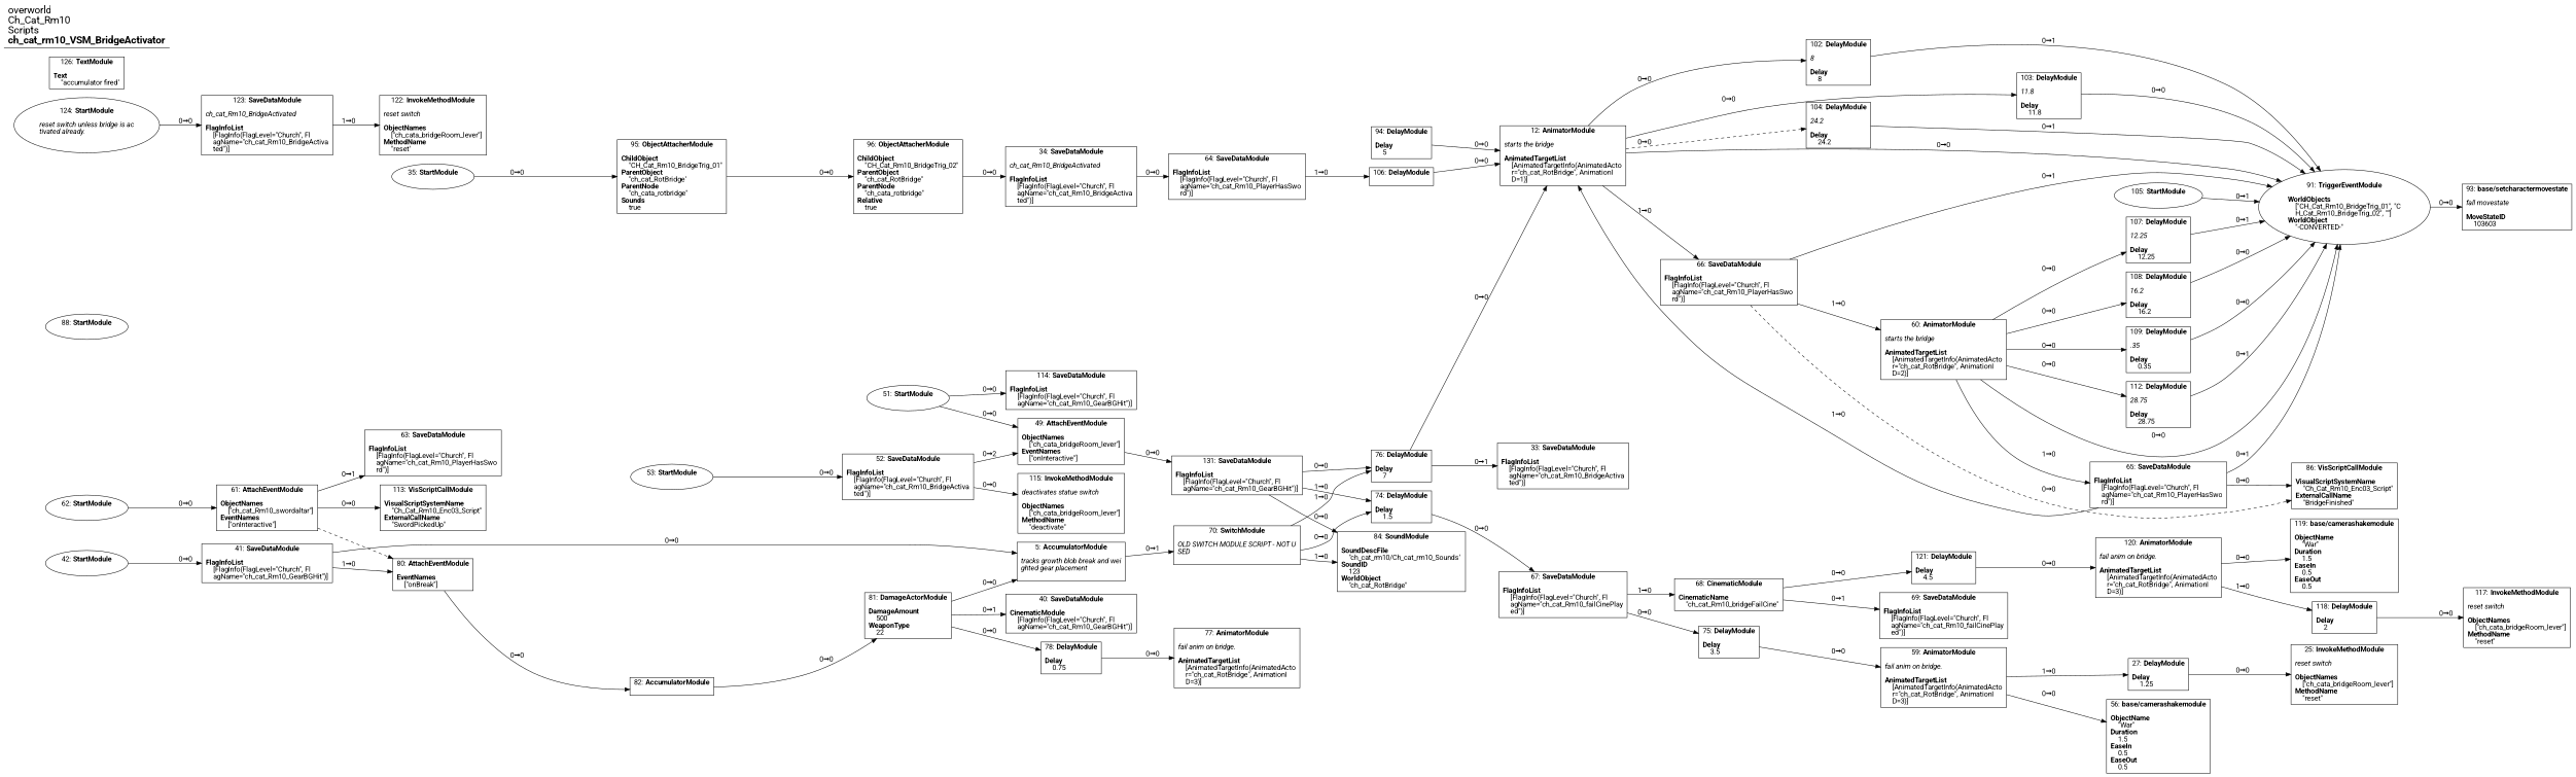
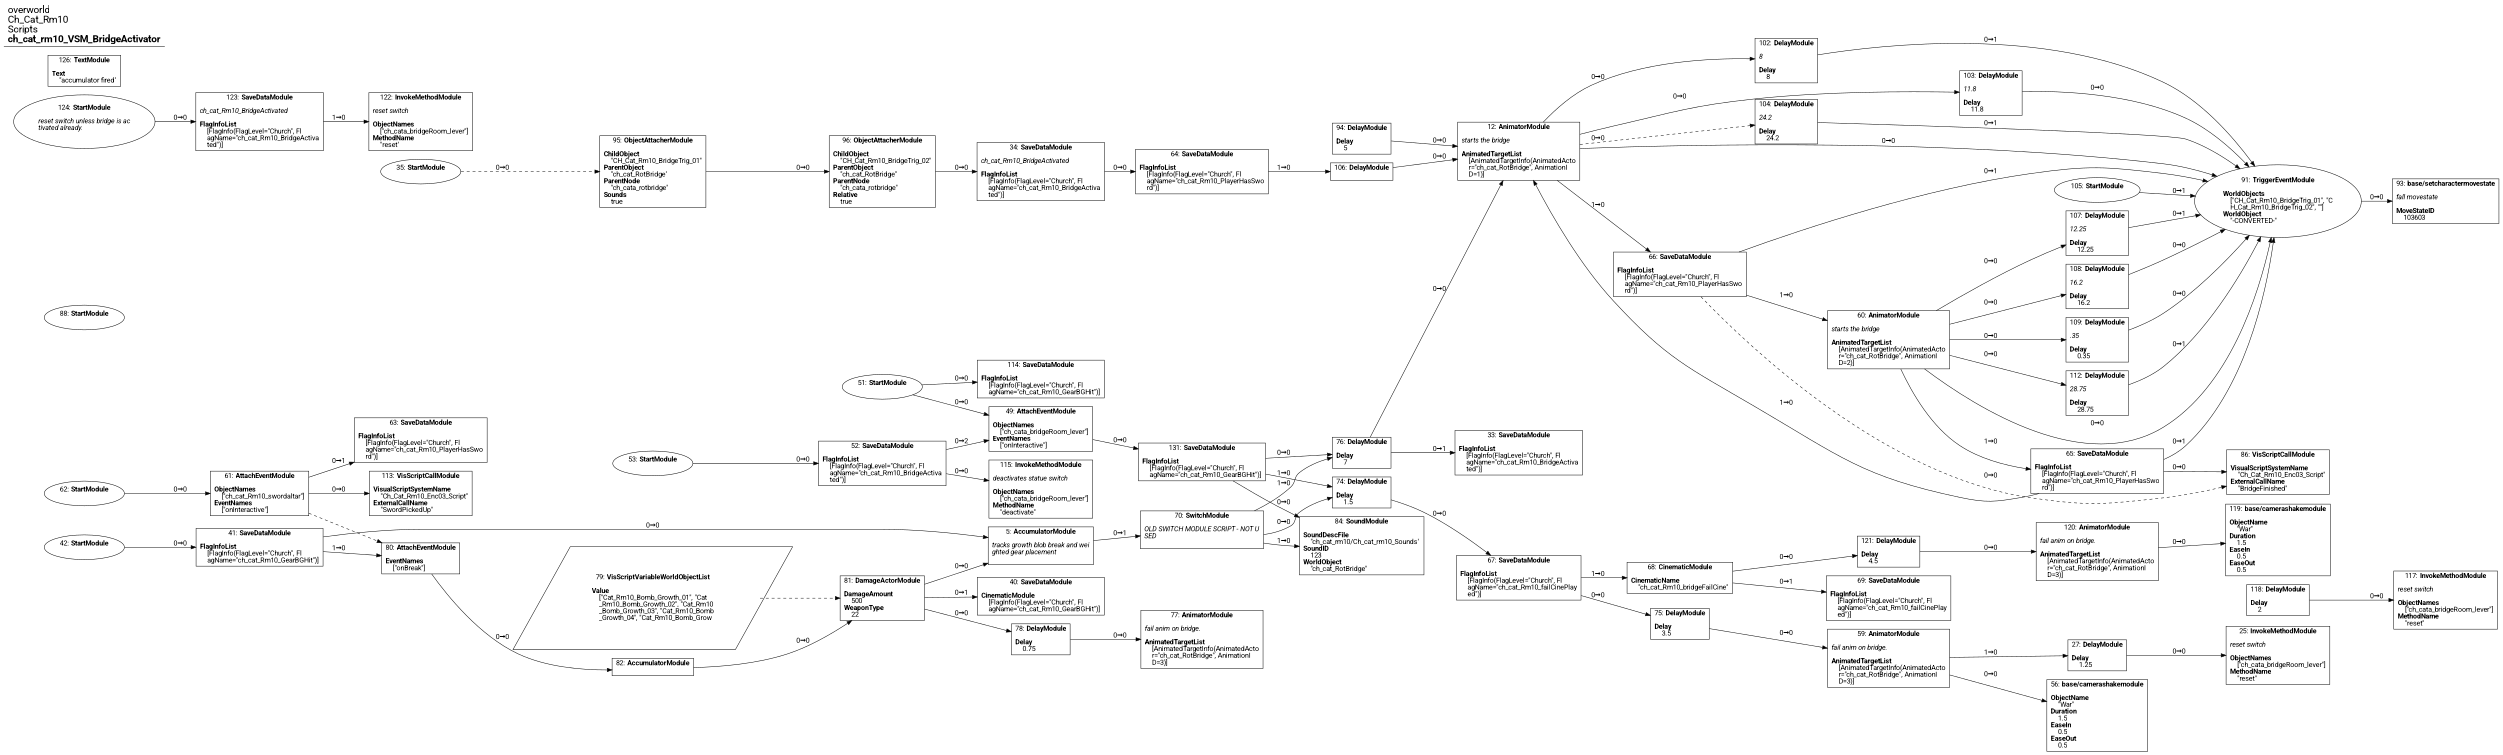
  digraph {
    fontname=Roboto
    rankdir=LR
    splines=spline
    node [fontname=Roboto shape=box]
    edge [fontname=Roboto]
    n1 [label=<5: <b>AccumulatorModule</b><br/><br/><i>tracks growth blob break and wei<br align="left"/>ghted gear placement<br align="left"/></i><br align="left"/>>]
    n2 [label=<70: <b>SwitchModule</b><br/><br/><i>OLD SWITCH MODULE SCRIPT - NOT U<br align="left"/>SED<br align="left"/></i><br align="left"/>>]
    n3 [label=<74: <b>DelayModule</b><br/><br/><b>Delay</b><br align="left"/>    1.5<br align="left"/>>]
    n4 [label=<84: <b>SoundModule</b><br/><br/><b>SoundDescFile</b><br align="left"/>    &quot;ch_cat_rm10/Ch_cat_rm10_Sounds&quot;<br align="left"/><b>SoundID</b><br align="left"/>    123<br align="left"/><b>WorldObject</b><br align="left"/>    &quot;ch_cat_RotBridge&quot;<br align="left"/>>]
    n5 [label=<76: <b>DelayModule</b><br/><br/><b>Delay</b><br align="left"/>    7<br align="left"/>>]
    n6 [label=<67: <b>SaveDataModule</b><br/><br/><b>FlagInfoList</b><br align="left"/>    [FlagInfo(FlagLevel=&quot;Church&quot;, Fl<br align="left"/>    agName=&quot;ch_cat_Rm10_failCinePlay<br align="left"/>    ed&quot;)]<br align="left"/>>]
    n7 [label=<12: <b>AnimatorModule</b><br/><br/><i>starts the bridge<br align="left"/></i><br align="left"/><b>AnimatedTargetList</b><br align="left"/>    [AnimatedTargetInfo(AnimatedActo<br align="left"/>    r=&quot;ch_cat_RotBridge&quot;, AnimationI<br align="left"/>    D=1)]<br align="left"/>>]
    n8 [label=<33: <b>SaveDataModule</b><br/><br/><b>FlagInfoList</b><br align="left"/>    [FlagInfo(FlagLevel=&quot;Church&quot;, Fl<br align="left"/>    agName=&quot;ch_cat_Rm10_BridgeActiva<br align="left"/>    ted&quot;)]<br align="left"/>>]
    n9 [label=<66: <b>SaveDataModule</b><br/><br/><b>FlagInfoList</b><br align="left"/>    [FlagInfo(FlagLevel=&quot;Church&quot;, Fl<br align="left"/>    agName=&quot;ch_cat_Rm10_PlayerHasSwo<br align="left"/>    rd&quot;)]<br align="left"/>>]
    n10 [label=<102: <b>DelayModule</b><br/><br/><i>8<br align="left"/></i><br align="left"/><b>Delay</b><br align="left"/>    8<br align="left"/>>]
    n11 [label=<103: <b>DelayModule</b><br/><br/><i>11.8<br align="left"/></i><br align="left"/><b>Delay</b><br align="left"/>    11.8<br align="left"/>>]
    n12 [label=<104: <b>DelayModule</b><br/><br/><i>24.2<br align="left"/></i><br align="left"/><b>Delay</b><br align="left"/>    24.2<br align="left"/>>]
    n13 [label=<91: <b>TriggerEventModule</b><br/><br/><b>WorldObjects</b><br align="left"/>    [&quot;CH_Cat_Rm10_BridgeTrig_01&quot;, &quot;C<br align="left"/>    H_Cat_Rm10_BridgeTrig_02&quot;, &quot;&quot;]<br align="left"/><b>WorldObject</b><br align="left"/>    &quot;-CONVERTED-&quot;<br align="left"/>> shape=oval]
    n14 [label=<60: <b>AnimatorModule</b><br/><br/><i>starts the bridge<br align="left"/></i><br align="left"/><b>AnimatedTargetList</b><br align="left"/>    [AnimatedTargetInfo(AnimatedActo<br align="left"/>    r=&quot;ch_cat_RotBridge&quot;, AnimationI<br align="left"/>    D=2)]<br align="left"/>>]
    n15 [label=<86: <b>VisScriptCallModule</b><br/><br/><b>VisualScriptSystemName</b><br align="left"/>    &quot;Ch_Cat_Rm10_Enc03_Script&quot;<br align="left"/><b>ExternalCallName</b><br align="left"/>    &quot;BridgeFinished&quot;<br align="left"/>>]
    n16 [label=<93: <b>base/setcharactermovestate</b><br/><br/><i>fall movestate<br align="left"/></i><br align="left"/><b>MoveStateID</b><br align="left"/>    103603<br align="left"/>>]
    n17 [label=<65: <b>SaveDataModule</b><br/><br/><b>FlagInfoList</b><br align="left"/>    [FlagInfo(FlagLevel=&quot;Church&quot;, Fl<br align="left"/>    agName=&quot;ch_cat_Rm10_PlayerHasSwo<br align="left"/>    rd&quot;)]<br align="left"/>>]
    n18 [label=<107: <b>DelayModule</b><br/><br/><i>12.25<br align="left"/></i><br align="left"/><b>Delay</b><br align="left"/>    12.25<br align="left"/>>]
    n19 [label=<108: <b>DelayModule</b><br/><br/><i>16.2<br align="left"/></i><br align="left"/><b>Delay</b><br align="left"/>    16.2<br align="left"/>>]
    n20 [label=<109: <b>DelayModule</b><br/><br/><i>.35<br align="left"/></i><br align="left"/><b>Delay</b><br align="left"/>    0.35<br align="left"/>>]
    n21 [label=<112: <b>DelayModule</b><br/><br/><i>28.75<br align="left"/></i><br align="left"/><b>Delay</b><br align="left"/>    28.75<br align="left"/>>]
    n22 [label=<25: <b>InvokeMethodModule</b><br/><br/><i>reset switch<br align="left"/></i><br align="left"/><b>ObjectNames</b><br align="left"/>    [&quot;ch_cata_bridgeRoom_lever&quot;]<br align="left"/><b>MethodName</b><br align="left"/>    &quot;reset&quot;<br align="left"/>>]
    n23 [label=<27: <b>DelayModule</b><br/><br/><b>Delay</b><br align="left"/>    1.25<br align="left"/>>]
    n24 [label=<34: <b>SaveDataModule</b><br/><br/><i>ch_cat_Rm10_BridgeActivated<br align="left"/></i><br align="left"/><b>FlagInfoList</b><br align="left"/>    [FlagInfo(FlagLevel=&quot;Church&quot;, Fl<br align="left"/>    agName=&quot;ch_cat_Rm10_BridgeActiva<br align="left"/>    ted&quot;)]<br align="left"/>>]
    n25 [label=<64: <b>SaveDataModule</b><br/><br/><b>FlagInfoList</b><br align="left"/>    [FlagInfo(FlagLevel=&quot;Church&quot;, Fl<br align="left"/>    agName=&quot;ch_cat_Rm10_PlayerHasSwo<br align="left"/>    rd&quot;)]<br align="left"/>>]
    n26 [label=<106: <b>DelayModule</b><br/><br/>>]
    n27 [label=<35: <b>StartModule</b><br/><br/>> shape=oval]
    n28 [label=<95: <b>ObjectAttacherModule</b><br/><br/><b>ChildObject</b><br align="left"/>    &quot;CH_Cat_Rm10_BridgeTrig_01&quot;<br align="left"/><b>ParentObject</b><br align="left"/>    &quot;ch_cat_RotBridge&quot;<br align="left"/><b>ParentNode</b><br align="left"/>    &quot;ch_cata_rotbridge&quot;<br align="left"/><b>Sounds</b><br align="left"/>    true<br align="left"/>>]
    n29 [label=<96: <b>ObjectAttacherModule</b><br/><br/><b>ChildObject</b><br align="left"/>    &quot;CH_Cat_Rm10_BridgeTrig_02&quot;<br align="left"/><b>ParentObject</b><br align="left"/>    &quot;ch_cat_RotBridge&quot;<br align="left"/><b>ParentNode</b><br align="left"/>    &quot;ch_cata_rotbridge&quot;<br align="left"/><b>Relative</b><br align="left"/>    true<br align="left"/>>]
    n30 [label=<40: <b>SaveDataModule</b><br/><br/><b>CinematicModule</b><br align="left"/>    [FlagInfo(FlagLevel=&quot;Church&quot;, Fl<br align="left"/>    agName=&quot;ch_cat_Rm10_GearBGHit&quot;)]<br align="left"/>>]
    n31 [label=<41: <b>SaveDataModule</b><br/><br/><b>FlagInfoList</b><br align="left"/>    [FlagInfo(FlagLevel=&quot;Church&quot;, Fl<br align="left"/>    agName=&quot;ch_cat_Rm10_GearBGHit&quot;)]<br align="left"/>>]
    n32 [label=<80: <b>AttachEventModule</b><br/><br/><b>EventNames</b><br align="left"/>    [&quot;onBreak&quot;]<br align="left"/>>]
    n33 [label=<82: <b>AccumulatorModule</b><br/><br/>>]
    n34 [label=<81: <b>DamageActorModule</b><br/><br/><b>DamageAmount</b><br align="left"/>    500<br align="left"/><b>WeaponType</b><br align="left"/>    22<br align="left"/>>]
    n35 [label=<42: <b>StartModule</b><br/><br/>> shape=oval]
    n36 [label=<49: <b>AttachEventModule</b><br/><br/><b>ObjectNames</b><br align="left"/>    [&quot;ch_cata_bridgeRoom_lever&quot;]<br align="left"/><b>EventNames</b><br align="left"/>    [&quot;onInteractive&quot;]<br align="left"/>>]
    n37 [label=<131: <b>SaveDataModule</b><br/><br/><b>FlagInfoList</b><br align="left"/>    [FlagInfo(FlagLevel=&quot;Church&quot;, Fl<br align="left"/>    agName=&quot;ch_cat_Rm10_GearBGHit&quot;)]<br align="left"/>>]
    n38 [label=<51: <b>StartModule</b><br/><br/>> shape=oval]
    n39 [label=<114: <b>SaveDataModule</b><br/><br/><b>FlagInfoList</b><br align="left"/>    [FlagInfo(FlagLevel=&quot;Church&quot;, Fl<br align="left"/>    agName=&quot;ch_cat_Rm10_GearBGHit&quot;)]<br align="left"/>>]
    n40 [label=<52: <b>SaveDataModule</b><br/><br/><b>FlagInfoList</b><br align="left"/>    [FlagInfo(FlagLevel=&quot;Church&quot;, Fl<br align="left"/>    agName=&quot;ch_cat_Rm10_BridgeActiva<br align="left"/>    ted&quot;)]<br align="left"/>>]
    n41 [label=<115: <b>InvokeMethodModule</b><br/><br/><i>deactivates statue switch<br align="left"/></i><br align="left"/><b>ObjectNames</b><br align="left"/>    [&quot;ch_cata_bridgeRoom_lever&quot;]<br align="left"/><b>MethodName</b><br align="left"/>    &quot;deactivate&quot;<br align="left"/>>]
    n42 [label=<53: <b>StartModule</b><br/><br/>> shape=oval]
    n43 [label=<56: <b>base/camerashakemodule</b><br/><br/><b>ObjectName</b><br align="left"/>    &quot;War&quot;<br align="left"/><b>Duration</b><br align="left"/>    1.5<br align="left"/><b>EaseIn</b><br align="left"/>    0.5<br align="left"/><b>EaseOut</b><br align="left"/>    0.5<br align="left"/>>]
    n44 [label=<59: <b>AnimatorModule</b><br/><br/><i>fail anim on bridge.<br align="left"/></i><br align="left"/><b>AnimatedTargetList</b><br align="left"/>    [AnimatedTargetInfo(AnimatedActo<br align="left"/>    r=&quot;ch_cat_RotBridge&quot;, AnimationI<br align="left"/>    D=3)]<br align="left"/>>]
    n45 [label=<61: <b>AttachEventModule</b><br/><br/><b>ObjectNames</b><br align="left"/>    [&quot;ch_cat_Rm10_swordaltar&quot;]<br align="left"/><b>EventNames</b><br align="left"/>    [&quot;onInteractive&quot;]<br align="left"/>>]
    n46 [label=<63: <b>SaveDataModule</b><br/><br/><b>FlagInfoList</b><br align="left"/>    [FlagInfo(FlagLevel=&quot;Church&quot;, Fl<br align="left"/>    agName=&quot;ch_cat_Rm10_PlayerHasSwo<br align="left"/>    rd&quot;)]<br align="left"/>>]
    n47 [label=<113: <b>VisScriptCallModule</b><br/><br/><b>VisualScriptSystemName</b><br align="left"/>    &quot;Ch_Cat_Rm10_Enc03_Script&quot;<br align="left"/><b>ExternalCallName</b><br align="left"/>    &quot;SwordPickedUp&quot;<br align="left"/>>]
    n48 [label=<62: <b>StartModule</b><br/><br/>> shape=oval]
    n49 [label=<68: <b>CinematicModule</b><br/><br/><b>CinematicName</b><br align="left"/>    &quot;ch_cat_Rm10_bridgeFailCine&quot;<br align="left"/>>]
    n50 [label=<75: <b>DelayModule</b><br/><br/><b>Delay</b><br align="left"/>    3.5<br align="left"/>>]
    n51 [label=<69: <b>SaveDataModule</b><br/><br/><b>FlagInfoList</b><br align="left"/>    [FlagInfo(FlagLevel=&quot;Church&quot;, Fl<br align="left"/>    agName=&quot;ch_cat_Rm10_failCinePlay<br align="left"/>    ed&quot;)]<br align="left"/>>]
    n52 [label=<121: <b>DelayModule</b><br/><br/><b>Delay</b><br align="left"/>    4.5<br align="left"/>>]
    n53 [label=<120: <b>AnimatorModule</b><br/><br/><i>fail anim on bridge.<br align="left"/></i><br align="left"/><b>AnimatedTargetList</b><br align="left"/>    [AnimatedTargetInfo(AnimatedActo<br align="left"/>    r=&quot;ch_cat_RotBridge&quot;, AnimationI<br align="left"/>    D=3)]<br align="left"/>>]
    n54 [label=<118: <b>DelayModule</b><br/><br/><b>Delay</b><br align="left"/>    2<br align="left"/>>]
    n55 [label=<119: <b>base/camerashakemodule</b><br/><br/><b>ObjectName</b><br align="left"/>    &quot;War&quot;<br align="left"/><b>Duration</b><br align="left"/>    1.5<br align="left"/><b>EaseIn</b><br align="left"/>    0.5<br align="left"/><b>EaseOut</b><br align="left"/>    0.5<br align="left"/>>]
    n56 [label=<77: <b>AnimatorModule</b><br/><br/><i>fail anim on bridge.<br align="left"/></i><br align="left"/><b>AnimatedTargetList</b><br align="left"/>    [AnimatedTargetInfo(AnimatedActo<br align="left"/>    r=&quot;ch_cat_RotBridge&quot;, AnimationI<br align="left"/>    D=3)]<br align="left"/>>]
    n57 [label=<78: <b>DelayModule</b><br/><br/><b>Delay</b><br align="left"/>    0.75<br align="left"/>>]
+   n58 [label=<79: <b>VisScriptVariableWorldObjectList</b><br/><br/><b>Value</b><br align="left"/>    [&quot;Cat_Rm10_Bomb_Growth_01&quot;, &quot;Cat<br align="left"/>    _Rm10_Bomb_Growth_02&quot;, &quot;Cat_Rm10<br align="left"/>    _Bomb_Growth_03&quot;, &quot;Cat_Rm10_Bomb<br align="left"/>    _Growth_04&quot;, &quot;Cat_Rm10_Bomb_Grow<br align="left"/>> shape=parallelogram]
    n59 [label=<88: <b>StartModule</b><br/><br/>> shape=oval]
    n60 [label=<94: <b>DelayModule</b><br/><br/><b>Delay</b><br align="left"/>    5<br align="left"/>>]
    n61 [label=<105: <b>StartModule</b><br/><br/>> shape=oval]
    n62 [label=<117: <b>InvokeMethodModule</b><br/><br/><i>reset switch<br align="left"/></i><br align="left"/><b>ObjectNames</b><br align="left"/>    [&quot;ch_cata_bridgeRoom_lever&quot;]<br align="left"/><b>MethodName</b><br align="left"/>    &quot;reset&quot;<br align="left"/>>]
    n63 [label=<122: <b>InvokeMethodModule</b><br/><br/><i>reset switch<br align="left"/></i><br align="left"/><b>ObjectNames</b><br align="left"/>    [&quot;ch_cata_bridgeRoom_lever&quot;]<br align="left"/><b>MethodName</b><br align="left"/>    &quot;reset&quot;<br align="left"/>>]
    n64 [label=<123: <b>SaveDataModule</b><br/><br/><i>ch_cat_Rm10_BridgeActivated<br align="left"/></i><br align="left"/><b>FlagInfoList</b><br align="left"/>    [FlagInfo(FlagLevel=&quot;Church&quot;, Fl<br align="left"/>    agName=&quot;ch_cat_Rm10_BridgeActiva<br align="left"/>    ted&quot;)]<br align="left"/>>]
    n65 [label=<124: <b>StartModule</b><br/><br/><i>reset switch unless bridge is ac<br align="left"/>tivated already.<br align="left"/></i><br align="left"/>> shape=oval]
    n66 [label=<126: <b>TextModule</b><br/><br/><b>Text</b><br align="left"/>    &quot;accumulator fired&quot;<br align="left"/>>]
    n67 [label=<<font point-size="20">overworld<br align="left"/>Ch_Cat_Rm10<br align="left"/>Scripts<br align="left"/><b>ch_cat_rm10_VSM_BridgeActivator</b><br align="left"/></font>> shape=underline]
    n1 -> n2 [label="0→1"]
    n2 -> n3 [label="0→0"]
    n2 -> n4 [label="1→0"]
    n2 -> n5 [label="1→0"]
    n3 -> n6 [label="0→0"]
    n5 -> n7 [label="0→0"]
    n5 -> n8 [label="0→1"]
    n6 -> n49 [label="1→0"]
    n6 -> n50 [label="0→0"]
    n7 -> n9 [label="1→0"]
    n7 -> n10 [label="0→0"]
    n7 -> n11 [label="0→0"]
    n7 -> n12 [label="0→0" style=dashed]
    n7 -> n13 [label="0→0"]
    n9 -> n13 [label="0→1"]
    n9 -> n14 [label="1→0"]
    n9 -> n15 [label="0→0" style=dashed]
    n10 -> n13 [label="0→1"]
    n11 -> n13 [label="0→0"]
    n12 -> n13 [label="0→1"]
    n13 -> n16 [label="0→0"]
    n14 -> n13 [label="0→0"]
    n14 -> n17 [label="1→0"]
    n14 -> n18 [label="0→0"]
    n14 -> n19 [label="0→0"]
    n14 -> n20 [label="0→0"]
    n14 -> n21 [label="0→0"]
    n17 -> n7 [label="1→0"]
    n17 -> n13 [label="0→1"]
    n17 -> n15 [label="0→0"]
    n18 -> n13 [label="0→1"]
    n19 -> n13 [label="0→0"]
    n20 -> n13 [label="0→0"]
    n21 -> n13 [label="0→1"]
    n23 -> n22 [label="0→0"]
    n24 -> n25 [label="0→0"]
    n25 -> n26 [label="1→0"]
    n26 -> n7 [label="0→0"]
-   n27 -> n28 [label="0→0"]
+   n27 -> n28 [label="0→0" style=dashed]
    n28 -> n29 [label="0→0"]
    n29 -> n24 [label="0→0"]
    n31 -> n1 [label="0→0"]
    n31 -> n32 [label="1→0"]
    n32 -> n33 [label="0→0"]
    n33 -> n34 [label="0→0"]
    n34 -> n1 [label="0→0"]
    n34 -> n30 [label="0→1"]
    n34 -> n57 [label="0→0"]
    n35 -> n31 [label="0→0"]
    n36 -> n37 [label="0→0"]
    n37 -> n3 [label="1→0"]
    n37 -> n4 [label="0→0"]
    n37 -> n5 [label="0→0"]
    n38 -> n36 [label="0→0"]
    n38 -> n39 [label="0→0"]
    n40 -> n36 [label="0→2"]
    n40 -> n41 [label="0→0"]
    n42 -> n40 [label="0→0"]
    n44 -> n23 [label="1→0"]
    n44 -> n43 [label="0→0"]
    n45 -> n32 [style=dashed]
    n45 -> n46 [label="0→1"]
    n45 -> n47 [label="0→0"]
    n48 -> n45 [label="0→0"]
    n49 -> n51 [label="0→1"]
    n49 -> n52 [label="0→0"]
    n50 -> n44 [label="0→0"]
    n52 -> n53 [label="0→0"]
-   n53 -> n54 [label="1→0"]
    n53 -> n55 [label="0→0"]
    n54 -> n62 [label="0→0"]
    n57 -> n56 [label="0→0"]
+   n58 -> n34 [style=dashed]
    n60 -> n7 [label="0→0"]
    n61 -> n13 [label="0→1"]
    n64 -> n63 [label="1→0"]
    n65 -> n64 [label="0→0"]
  }
